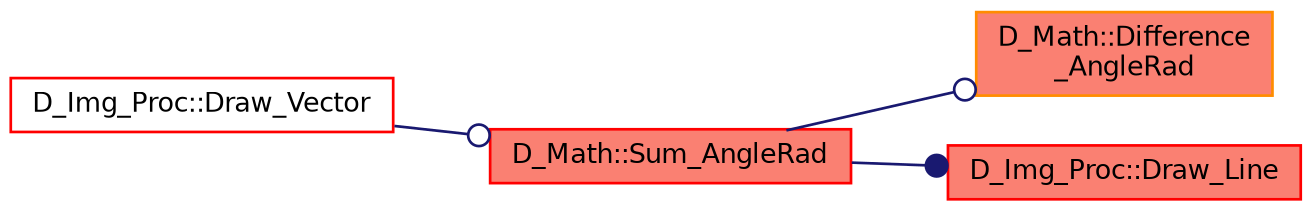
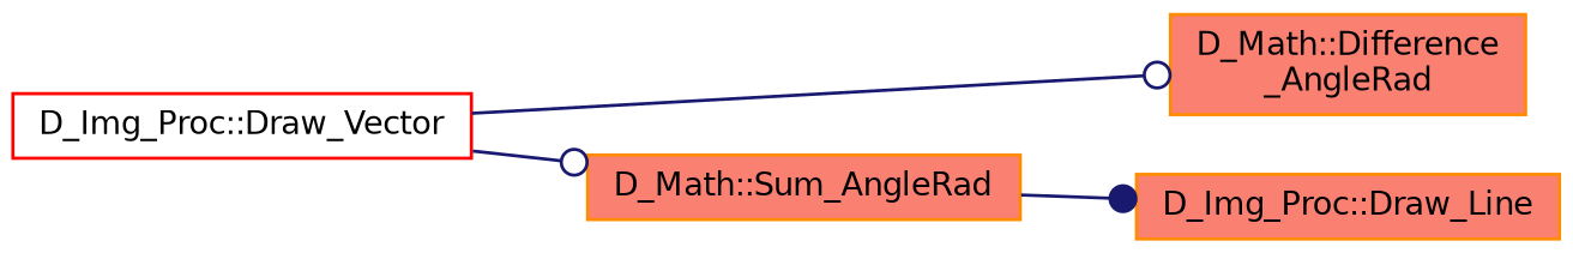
  digraph {
    rankdir=LR
    node [color=red fillcolor=salmon fontname=Helvetica fontsize=10 shape=record style=filled]
    edge [arrowhead=odot color=midnightblue fontname=Helvetica fontsize=10 labelfontname=Helvetica labelfontsize=10 style=solid]
    n1 [fillcolor=white fontcolor=black height=0.2 label="D_Img_Proc::Draw_Vector" width=0.4]
    n2 [color=darkorange height=0.2 label="D_Math::Difference\l_AngleRad" width=0.4]
-   n3 [height=0.2 label="D_Math::Sum_AngleRad" width=0.4]
-   n4 [height=0.2 label="D_Img_Proc::Draw_Line" width=0.4]
-   n3 -> n2
+   n3 [color=darkorange height=0.2 label="D_Math::Sum_AngleRad" width=0.4]
+   n4 [color=darkorange height=0.2 label="D_Img_Proc::Draw_Line" width=0.4]
+   n1 -> n2
    n1 -> n3
    n3 -> n4 [arrowhead=dot]
  }
